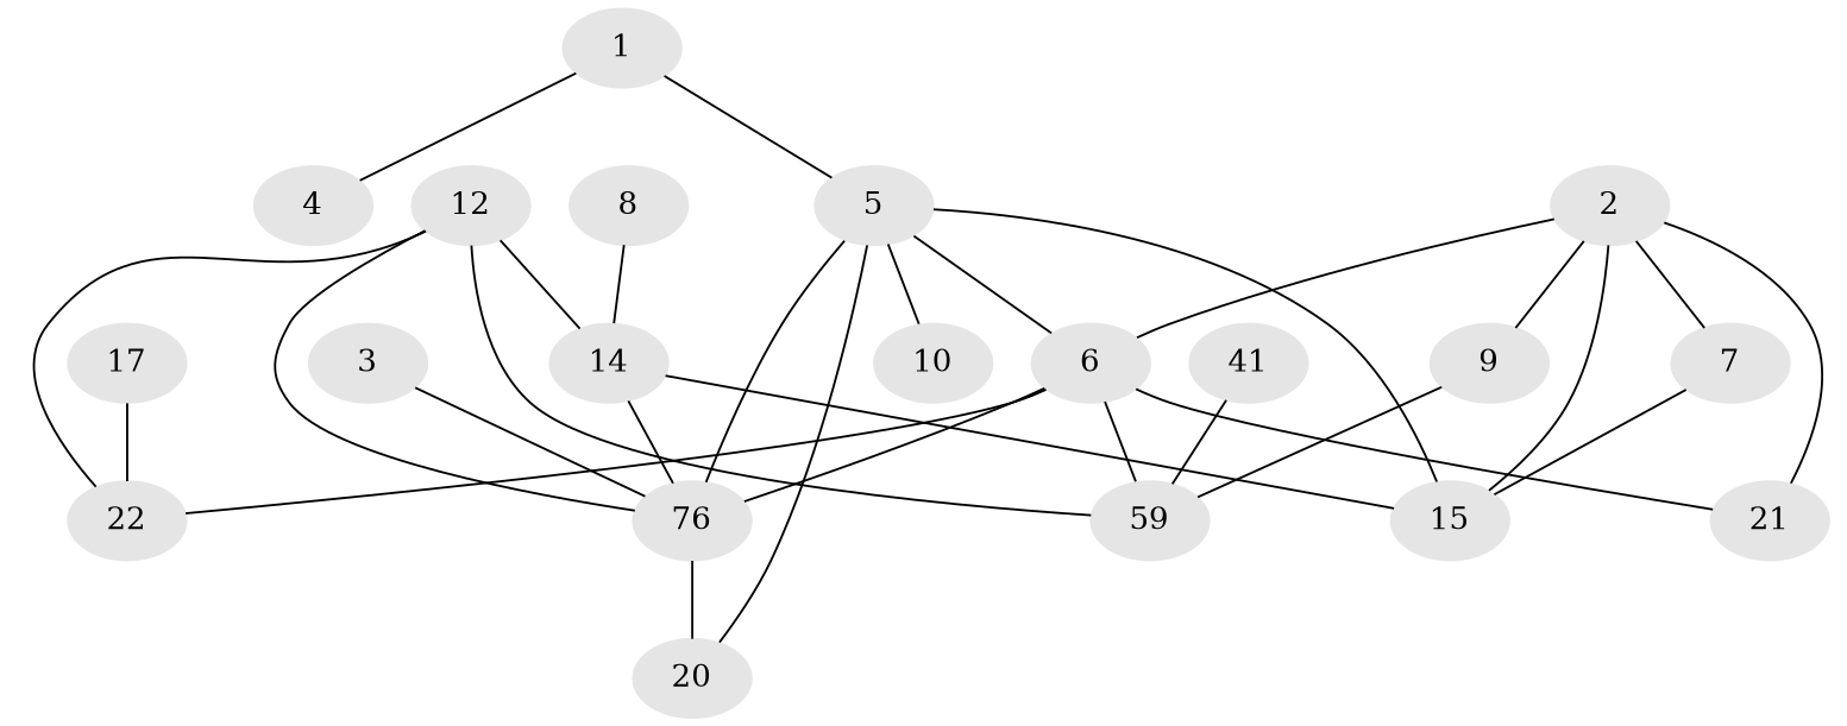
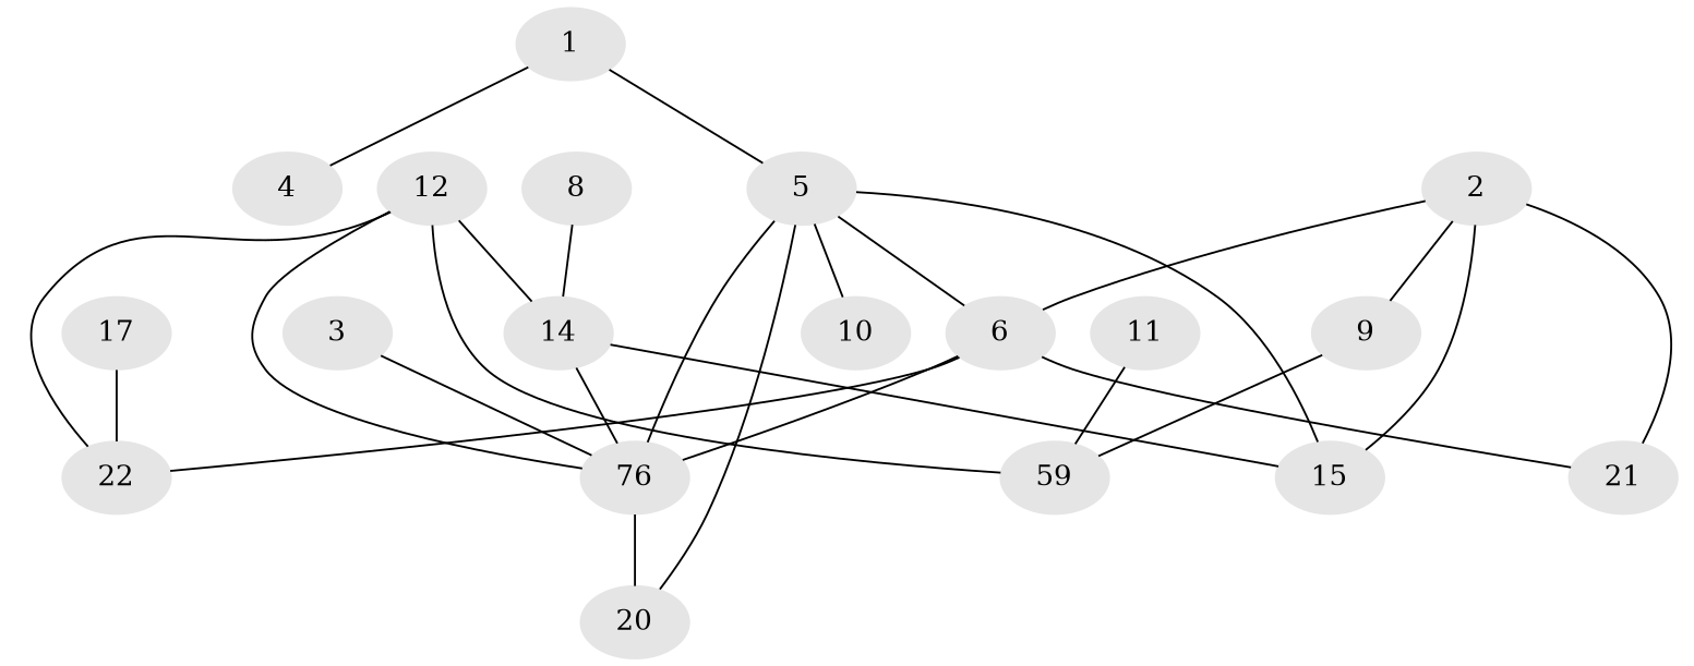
  graph {
    node [color=gray90 style=filled]
    edge [weight=1.0]
    1
    4
    5
    6
    15
    n6 [label=76]
    10
    20
    17
    22
    2
-   7
    9
    21
    n15 [label=59]
    3
    8
    14
-   11 [label=41]
+   11
    12
    1 -- 4
    1 -- 5
    5 -- 6
    5 -- 15
    5 -- n6
    5 -- 10
    5 -- 20
    6 -- n6 [weight=2.0]
    6 -- 22
    6 -- 21
-   6 -- n15
    n6 -- 20 [weight=2.0]
    17 -- 22
    2 -- 6
    2 -- 15
-   2 -- 7
    2 -- 9
    2 -- 21
-   7 -- 15
    9 -- n15
    3 -- n6
    8 -- 14
    14 -- 15
    14 -- n6
    11 -- n15
    12 -- n6
    12 -- 22
    12 -- n15
    12 -- 14
  }
